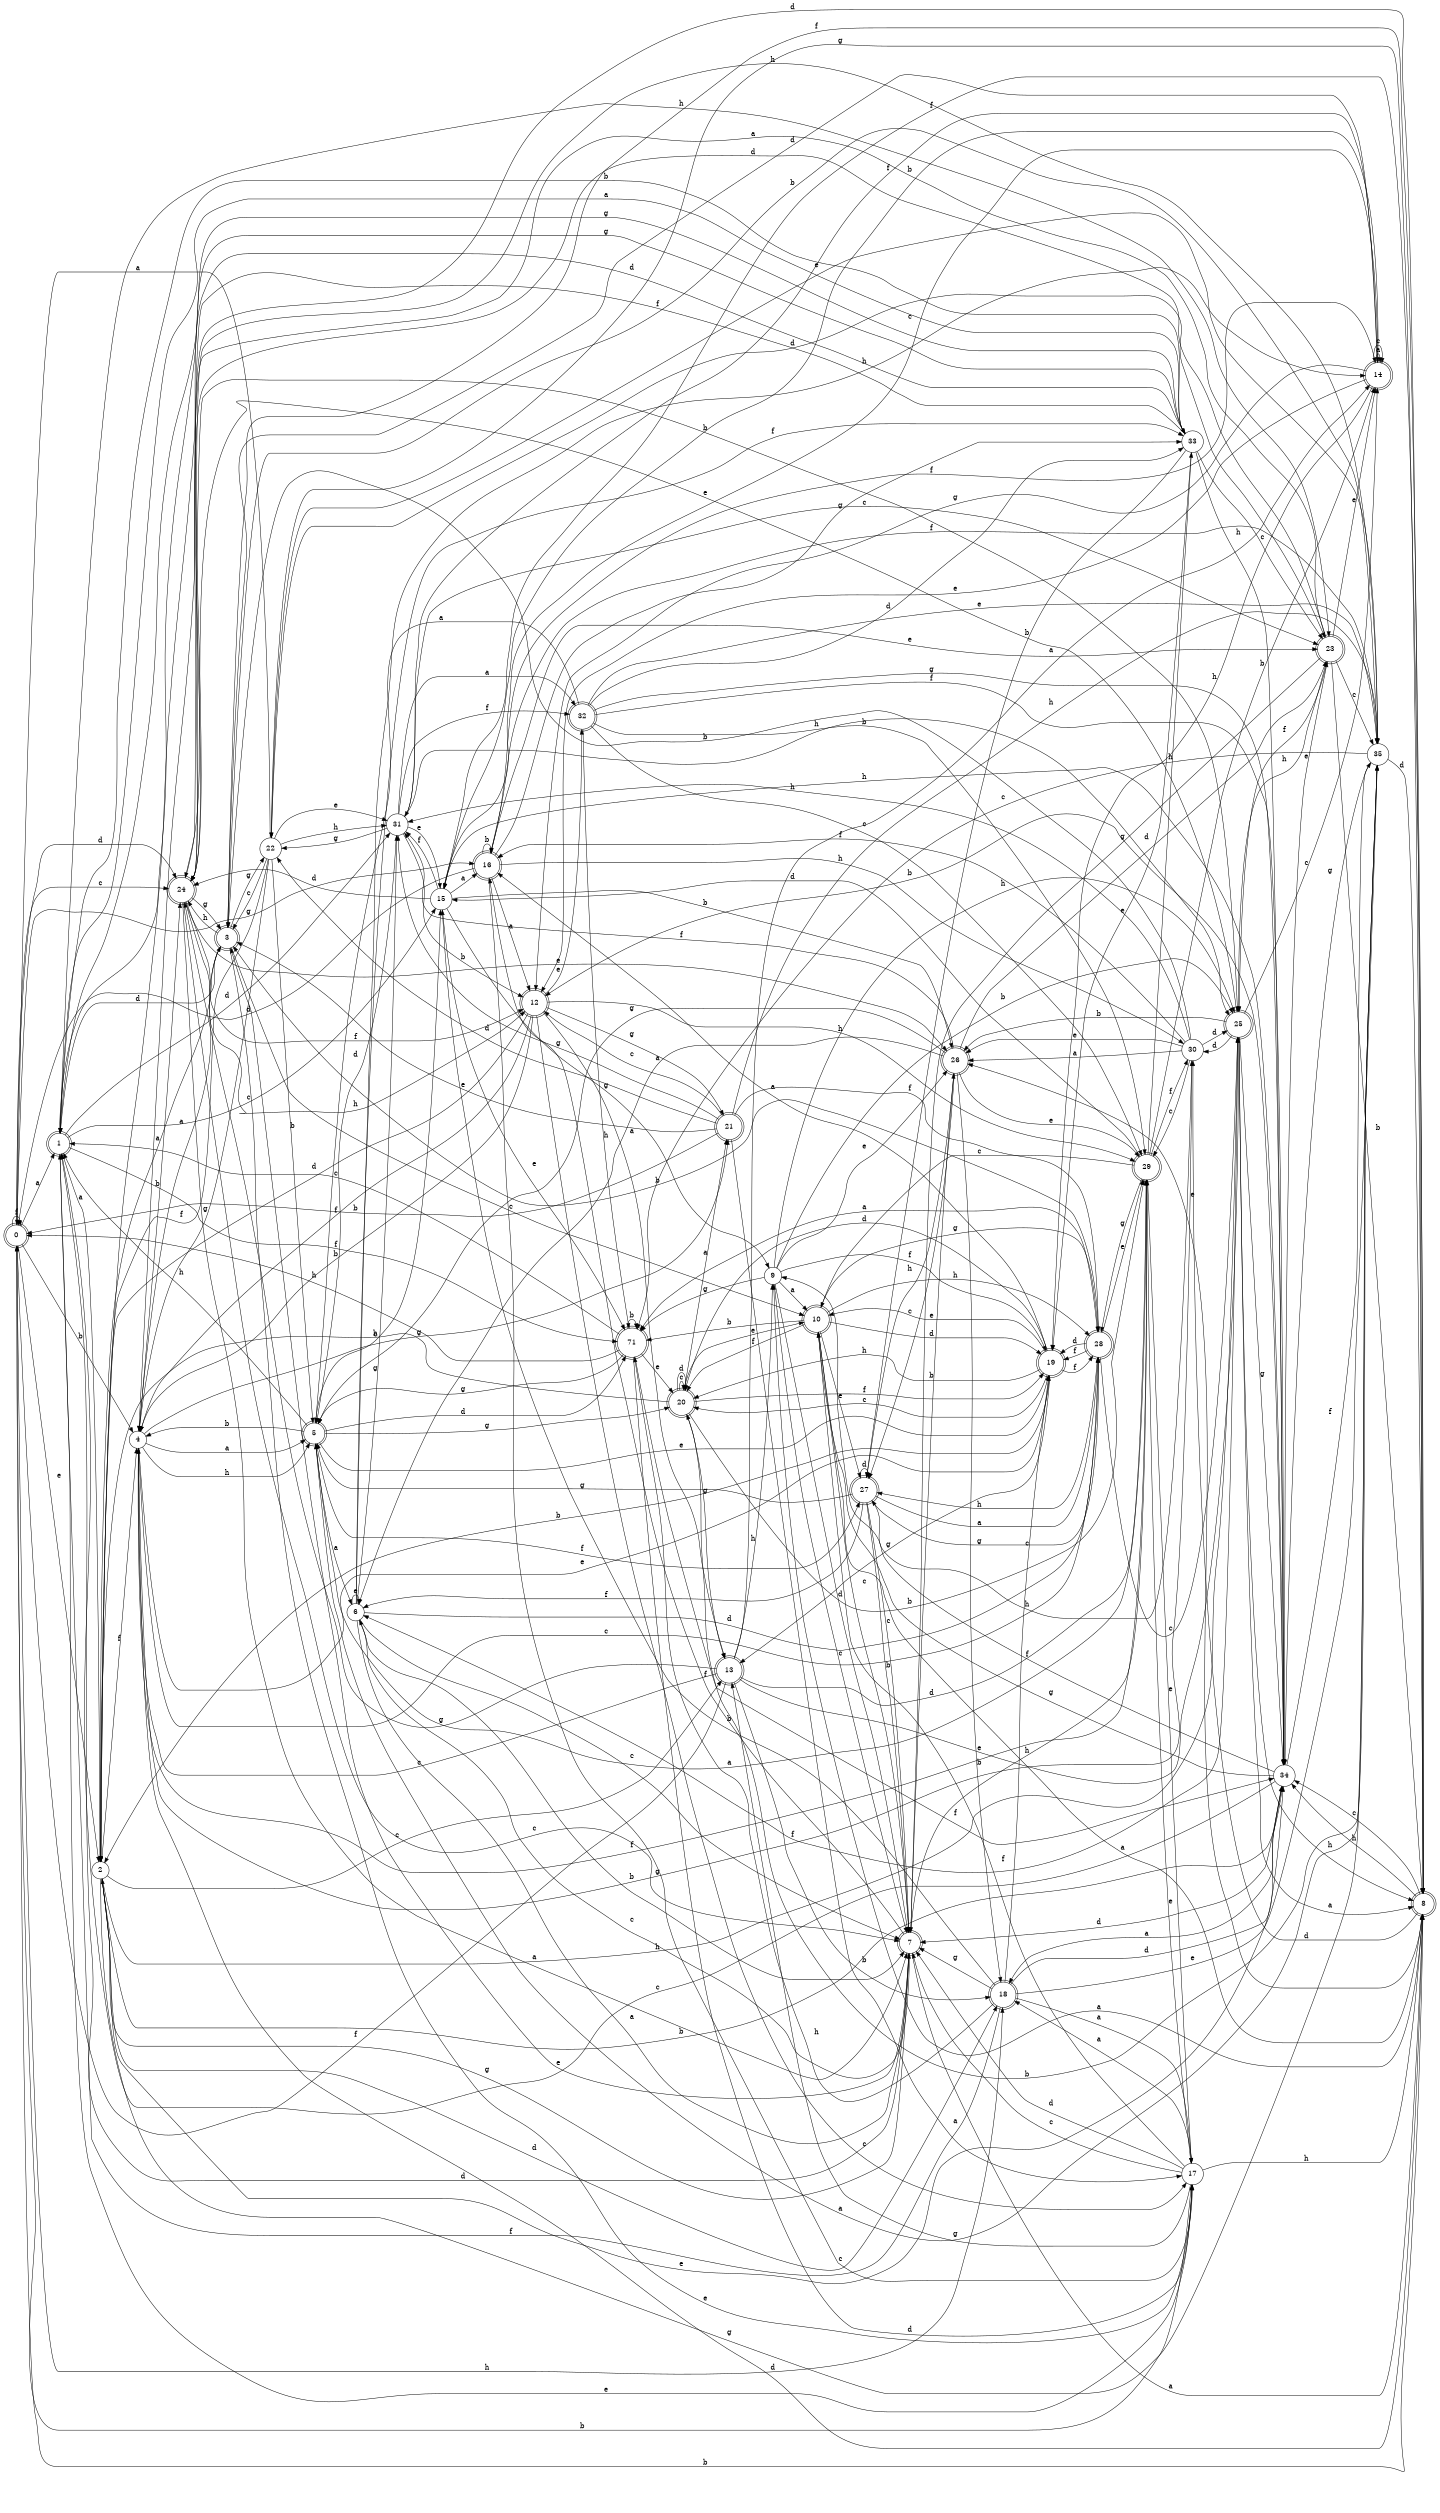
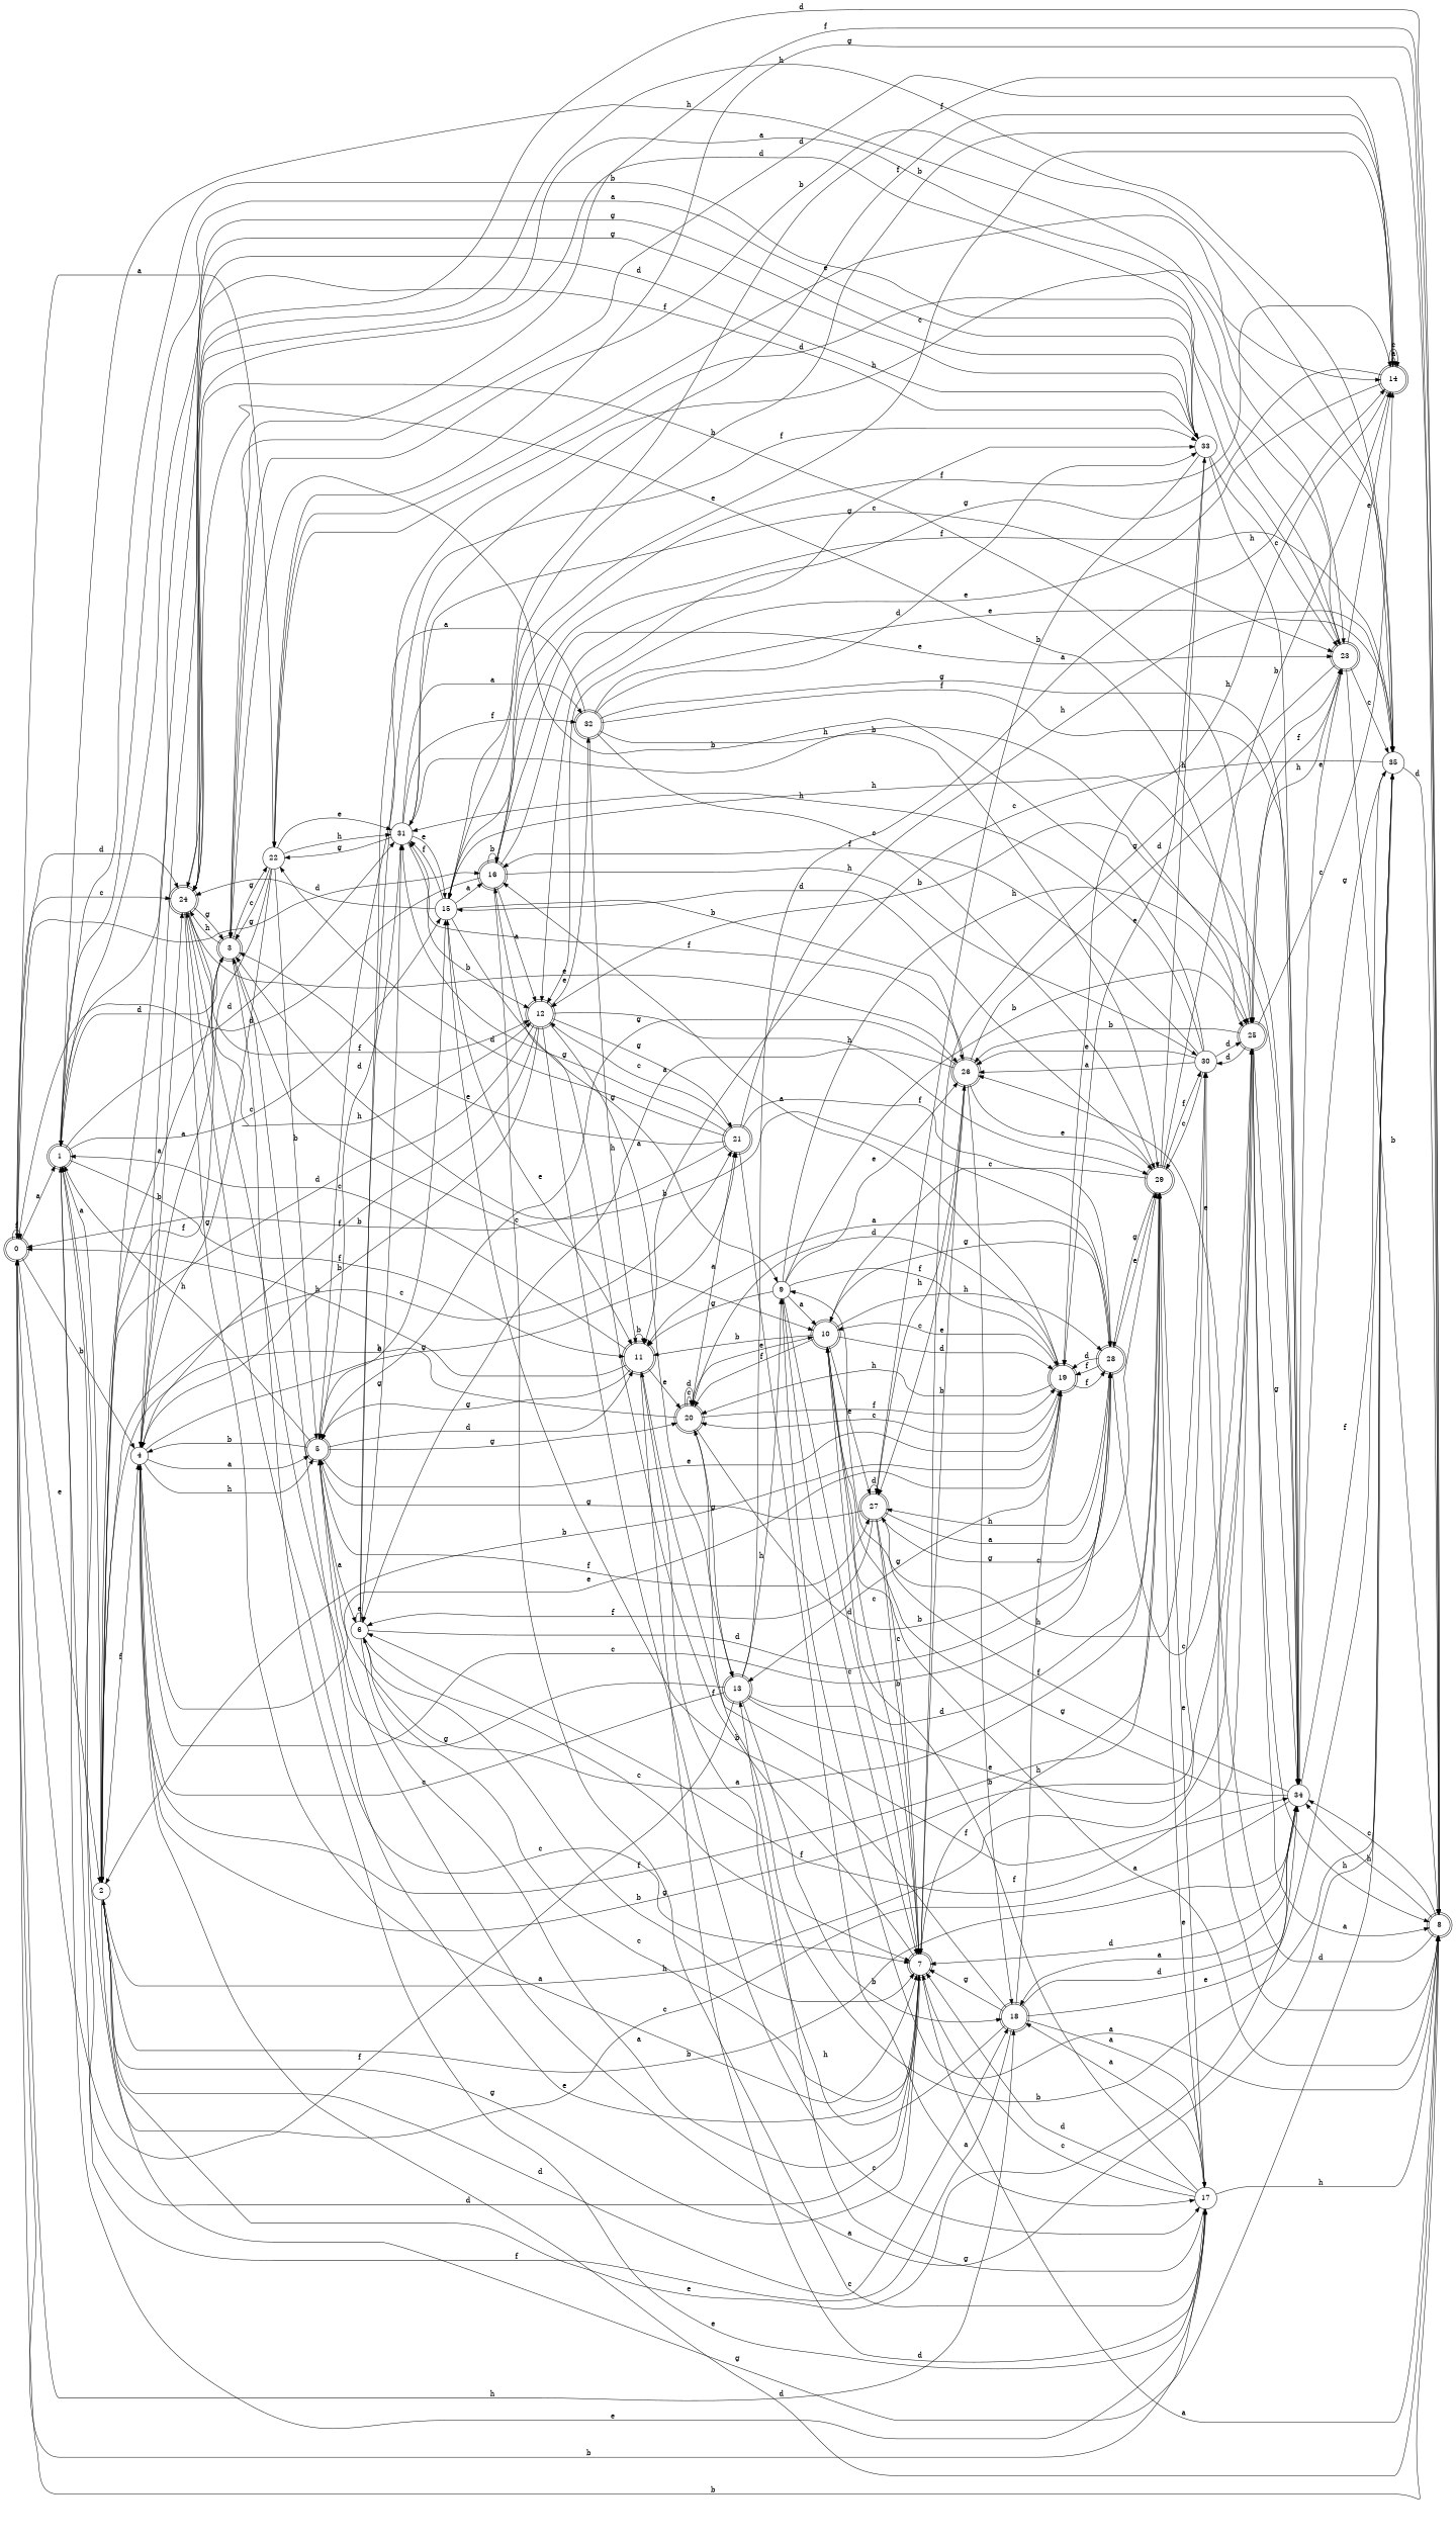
  digraph {
    rankdir=LR
    node [color=black fillcolor=white shape=doublecircle style="rounded,filled"]
    n1 [label=0]
    n2 [label=1]
    n3 [label=2 shape=circle style=filled]
    n4 [label=4 shape=circle style=filled]
    n5 [label=16]
    n6 [label=18]
    n7 [label=24]
-   n8 [label=71]
+   n8 [label=11]
    n9 [label=15 shape=circle style=filled]
    n10 [label=17 shape=circle style=filled]
    n11 [label=23]
    n12 [label=31 shape=circle style=filled]
    n13 [label=33 shape=circle style=filled]
    n14 [label=3]
    n15 [label=21]
    n16 [label=25]
    n17 [label=34 shape=circle style=filled]
    n18 [label=35 shape=circle style=filled]
    n19 [label=8]
    n20 [label=5]
    n21 [label=19]
    n22 [label=28]
    n23 [label=29]
    n24 [label=14]
    n25 [label=30 shape=circle style=filled]
    n26 [label=12]
    n27 [label=7]
    n28 [label=26]
    n29 [label=20]
    n30 [label=9 shape=circle style=filled]
    n31 [label=10]
    n32 [label=13]
    n33 [label=22 shape=circle style=filled]
    n34 [label=32]
    n35 [label=27]
    n36 [label=6 shape=circle style=filled]
    n1 -> n1 [label=f]
    n1 -> n2 [label=a]
    n1 -> n3 [label=e]
    n1 -> n4 [label=b]
    n1 -> n5 [label=g]
    n1 -> n6 [label=h]
    n1 -> n7 [label=c]
    n1 -> n7 [label=d]
    n2 -> n3 [label=a]
    n2 -> n8 [label=f]
    n2 -> n9 [label=c]
    n2 -> n10 [label=e]
    n2 -> n11 [label=h]
    n2 -> n12 [label=d]
    n2 -> n13 [label=b]
    n2 -> n13 [label=g]
    n3 -> n4 [label=f]
    n3 -> n6 [label=d]
    n3 -> n14 [label=a]
-   n3 -> n32 [label=c]
+   n3 -> n15 [label=c]
    n3 -> n16 [label=h]
    n3 -> n17 [label=b]
    n3 -> n17 [label=e]
    n3 -> n18 [label=g]
    n4 -> n7 [label=b]
    n4 -> n15 [label=g]
    n4 -> n19 [label=d]
    n4 -> n20 [label=a]
    n4 -> n20 [label=h]
    n4 -> n21 [label=e]
    n4 -> n22 [label=c]
    n4 -> n23 [label=f]
    n5 -> n1 [label=d]
    n5 -> n5 [label=b]
    n5 -> n10 [label=c]
    n5 -> n11 [label=e]
    n5 -> n13 [label=g]
    n5 -> n24 [label=f]
    n5 -> n25 [label=h]
    n5 -> n26 [label=a]
    n6 -> n2 [label=f]
    n6 -> n8 [label=h]
    n6 -> n9 [label=b]
    n6 -> n10 [label=a]
    n6 -> n17 [label=d]
    n6 -> n18 [label=e]
    n6 -> n21 [label=c]
    n6 -> n27 [label=g]
    n7 -> n14 [label=g]
    n7 -> n16 [label=b]
    n7 -> n19 [label=d]
    n7 -> n26 [label=f]
    n7 -> n26 [label=h]
    n7 -> n27 [label=a]
    n7 -> n27 [label=c]
    n7 -> n28 [label=e]
    n8 -> n1 [label=h]
    n8 -> n2 [label=c]
    n8 -> n8 [label=b]
    n8 -> n10 [label=d]
    n8 -> n17 [label=f]
    n8 -> n20 [label=g]
    n8 -> n29 [label=e]
    n9 -> n5 [label=a]
    n9 -> n7 [label=d]
    n9 -> n8 [label=e]
    n9 -> n12 [label=f]
    n9 -> n17 [label=h]
    n9 -> n24 [label=c]
    n9 -> n28 [label=b]
    n9 -> n30 [label=g]
    n10 -> n1 [label=b]
    n10 -> n6 [label=a]
    n10 -> n19 [label=h]
    n10 -> n23 [label=e]
    n10 -> n27 [label=c]
    n10 -> n27 [label=d]
    n10 -> n31 [label=f]
    n10 -> n32 [label=g]
    n11 -> n7 [label=a]
    n11 -> n7 [label=d]
    n11 -> n16 [label=f]
    n11 -> n16 [label=h]
    n11 -> n18 [label=c]
    n11 -> n19 [label=b]
    n11 -> n24 [label=e]
    n11 -> n27 [label=g]
    n12 -> n9 [label=e]
    n12 -> n11 [label=c]
    n12 -> n16 [label=h]
    n12 -> n20 [label=d]
    n12 -> n26 [label=b]
    n12 -> n33 [label=g]
    n12 -> n34 [label=a]
    n12 -> n34 [label=f]
    n13 -> n2 [label=a]
    n13 -> n2 [label=g]
    n13 -> n3 [label=d]
    n13 -> n4 [label=f]
    n13 -> n11 [label=c]
    n13 -> n17 [label=h]
    n13 -> n21 [label=e]
    n13 -> n35 [label=b]
    n14 -> n2 [label=d]
    n14 -> n4 [label=a]
    n14 -> n7 [label=h]
    n14 -> n10 [label=e]
    n14 -> n18 [label=b]
    n14 -> n19 [label=f]
    n14 -> n31 [label=c]
    n14 -> n33 [label=g]
    n15 -> n1 [label=b]
    n15 -> n10 [label=a]
    n15 -> n12 [label=g]
    n15 -> n14 [label=e]
    n15 -> n18 [label=h]
    n15 -> n22 [label=f]
    n15 -> n26 [label=c]
    n15 -> n33 [label=d]
    n16 -> n7 [label=e]
    n16 -> n17 [label=g]
    n16 -> n19 [label=a]
    n16 -> n19 [label=h]
    n16 -> n24 [label=c]
    n16 -> n25 [label=d]
    n16 -> n28 [label=b]
    n16 -> n36 [label=f]
    n17 -> n2 [label=c]
    n17 -> n6 [label=a]
    n17 -> n11 [label=e]
    n17 -> n18 [label=f]
    n17 -> n26 [label=b]
    n17 -> n27 [label=d]
    n17 -> n30 [label=f]
    n17 -> n31 [label=g]
    n18 -> n5 [label=f]
    n18 -> n7 [label=h]
    n18 -> n8 [label=c]
    n18 -> n17 [label=g]
    n18 -> n19 [label=d]
    n18 -> n20 [label=a]
    n18 -> n29 [label=b]
    n18 -> n33 [label=e]
    n19 -> n1 [label=b]
    n19 -> n9 [label=f]
    n19 -> n17 [label=c]
    n19 -> n17 [label=h]
    n19 -> n25 [label=d]
    n19 -> n28 [label=e]
    n19 -> n30 [label=a]
    n19 -> n33 [label=g]
    n20 -> n2 [label=h]
    n20 -> n4 [label=b]
    n20 -> n8 [label=d]
    n20 -> n9 [label=c]
    n20 -> n21 [label=e]
    n20 -> n29 [label=g]
    n20 -> n35 [label=f]
    n20 -> n36 [label=a]
    n21 -> n3 [label=b]
    n21 -> n5 [label=a]
    n21 -> n22 [label=f]
    n21 -> n29 [label=c]
    n21 -> n29 [label=d]
    n21 -> n29 [label=h]
    n21 -> n31 [label=e]
    n21 -> n32 [label=g]
    n22 -> n8 [label=a]
    n22 -> n14 [label=b]
    n22 -> n16 [label=c]
    n22 -> n21 [label=d]
    n22 -> n21 [label=f]
    n22 -> n23 [label=e]
    n22 -> n35 [label=g]
    n22 -> n35 [label=h]
    n23 -> n9 [label=d]
    n23 -> n10 [label=e]
    n23 -> n13 [label=h]
    n23 -> n20 [label=a]
    n23 -> n22 [label=g]
    n23 -> n24 [label=b]
    n23 -> n25 [label=f]
    n23 -> n31 [label=c]
    n24 -> n9 [label=b]
    n24 -> n12 [label=f]
    n24 -> n14 [label=d]
    n24 -> n21 [label=h]
    n24 -> n24 [label=a]
    n24 -> n24 [label=c]
    n24 -> n26 [label=e]
    n24 -> n26 [label=g]
    n25 -> n4 [label=g]
    n25 -> n5 [label=f]
    n25 -> n12 [label=h]
    n25 -> n14 [label=b]
    n25 -> n16 [label=d]
    n25 -> n23 [label=c]
    n25 -> n28 [label=a]
    n25 -> n28 [label=e]
    n26 -> n3 [label=d]
    n26 -> n4 [label=b]
    n26 -> n4 [label=f]
    n26 -> n10 [label=c]
    n26 -> n15 [label=g]
    n26 -> n23 [label=h]
    n26 -> n32 [label=a]
    n26 -> n34 [label=e]
    n27 -> n2 [label=d]
    n27 -> n3 [label=g]
    n27 -> n5 [label=f]
    n27 -> n14 [label=e]
    n27 -> n19 [label=a]
    n27 -> n23 [label=h]
    n27 -> n28 [label=b]
    n27 -> n36 [label=c]
    n28 -> n6 [label=b]
    n28 -> n11 [label=d]
    n28 -> n12 [label=f]
    n28 -> n20 [label=g]
    n28 -> n23 [label=e]
    n28 -> n35 [label=c]
    n28 -> n35 [label=h]
    n28 -> n36 [label=a]
    n29 -> n3 [label=h]
    n29 -> n15 [label=a]
    n29 -> n21 [label=f]
    n29 -> n23 [label=b]
    n29 -> n29 [label=c]
    n29 -> n29 [label=d]
    n29 -> n31 [label=e]
    n29 -> n32 [label=g]
    n30 -> n8 [label=g]
    n30 -> n16 [label=b]
    n30 -> n16 [label=h]
    n30 -> n21 [label=f]
    n30 -> n27 [label=c]
    n30 -> n27 [label=d]
    n30 -> n28 [label=e]
    n30 -> n31 [label=a]
    n31 -> n8 [label=b]
    n31 -> n19 [label=a]
    n31 -> n21 [label=d]
    n31 -> n22 [label=g]
    n31 -> n22 [label=h]
    n31 -> n27 [label=c]
    n31 -> n29 [label=f]
    n31 -> n35 [label=e]
    n32 -> n1 [label=f]
    n32 -> n4 [label=c]
    n32 -> n6 [label=b]
    n32 -> n7 [label=g]
    n32 -> n16 [label=e]
    n32 -> n23 [label=d]
    n32 -> n24 [label=a]
    n32 -> n30 [label=h]
    n33 -> n1 [label=a]
    n33 -> n3 [label=f]
    n33 -> n4 [label=g]
    n33 -> n11 [label=d]
    n33 -> n12 [label=e]
    n33 -> n12 [label=h]
    n33 -> n14 [label=c]
    n33 -> n20 [label=b]
    n34 -> n8 [label=h]
    n34 -> n13 [label=d]
    n34 -> n17 [label=f]
    n34 -> n17 [label=g]
    n34 -> n18 [label=e]
    n34 -> n20 [label=a]
    n34 -> n23 [label=b]
    n34 -> n23 [label=c]
    n35 -> n20 [label=g]
    n35 -> n22 [label=a]
    n35 -> n25 [label=h]
    n35 -> n27 [label=b]
    n35 -> n27 [label=c]
    n35 -> n35 [label=d]
    n35 -> n36 [label=f]
    n36 -> n12 [label=g]
    n36 -> n13 [label=f]
    n36 -> n22 [label=d]
    n36 -> n24 [label=h]
    n36 -> n27 [label=a]
    n36 -> n27 [label=b]
    n36 -> n27 [label=c]
    n36 -> n36 [label=e]
  }
